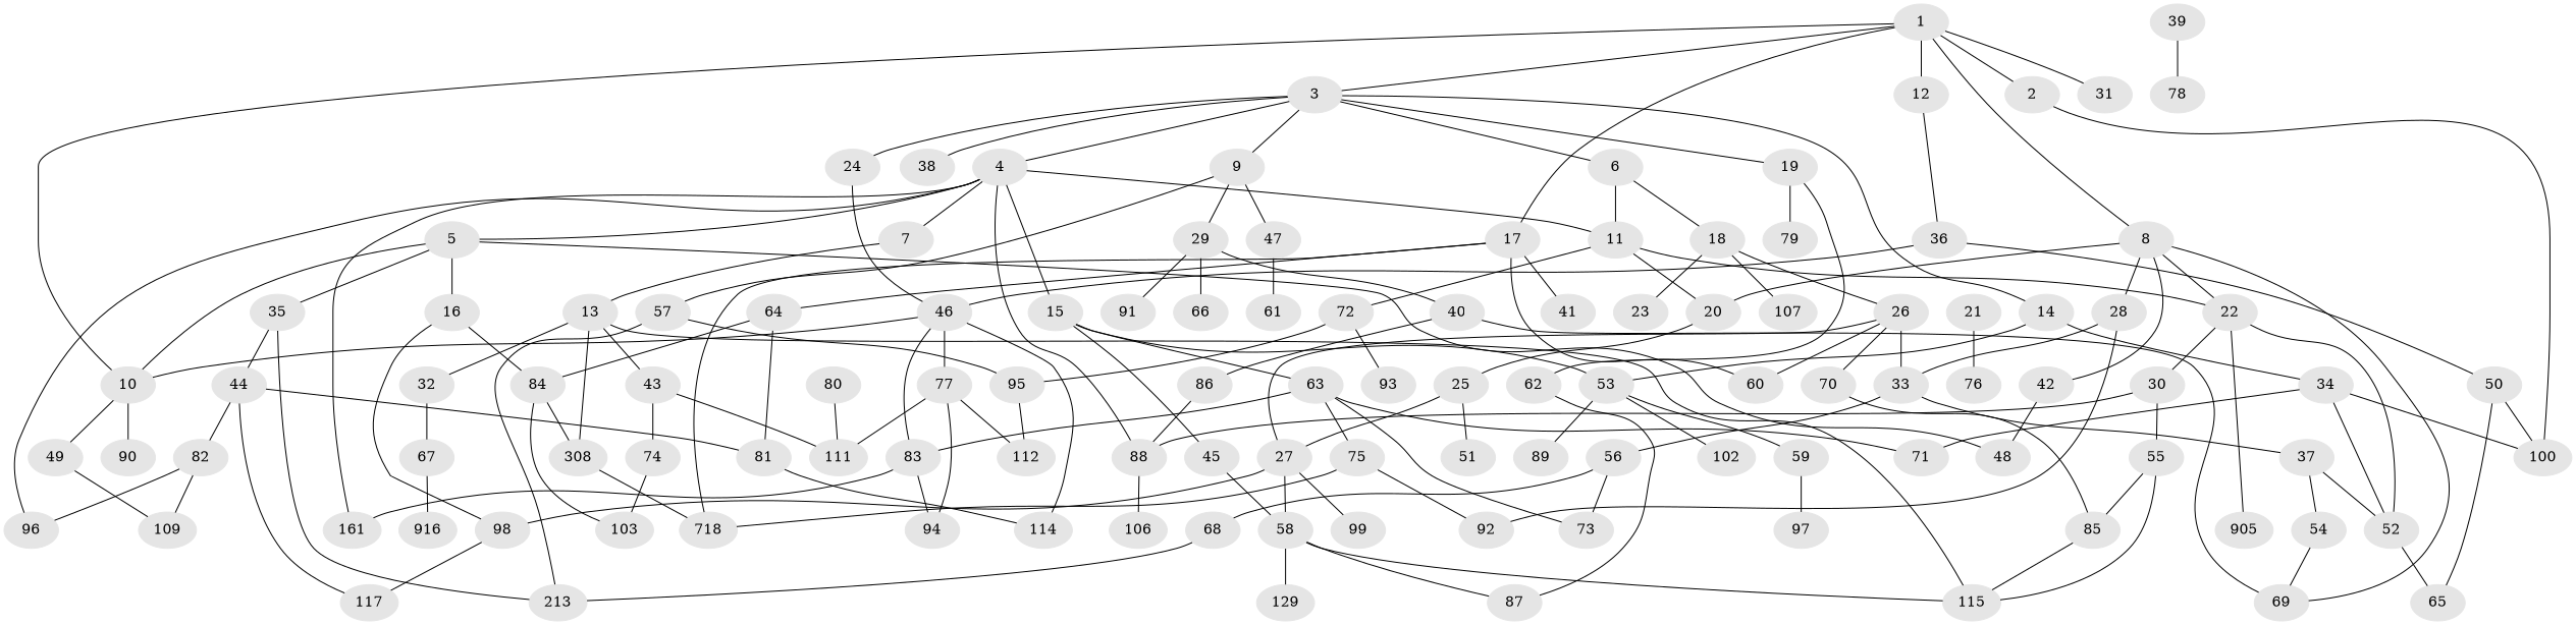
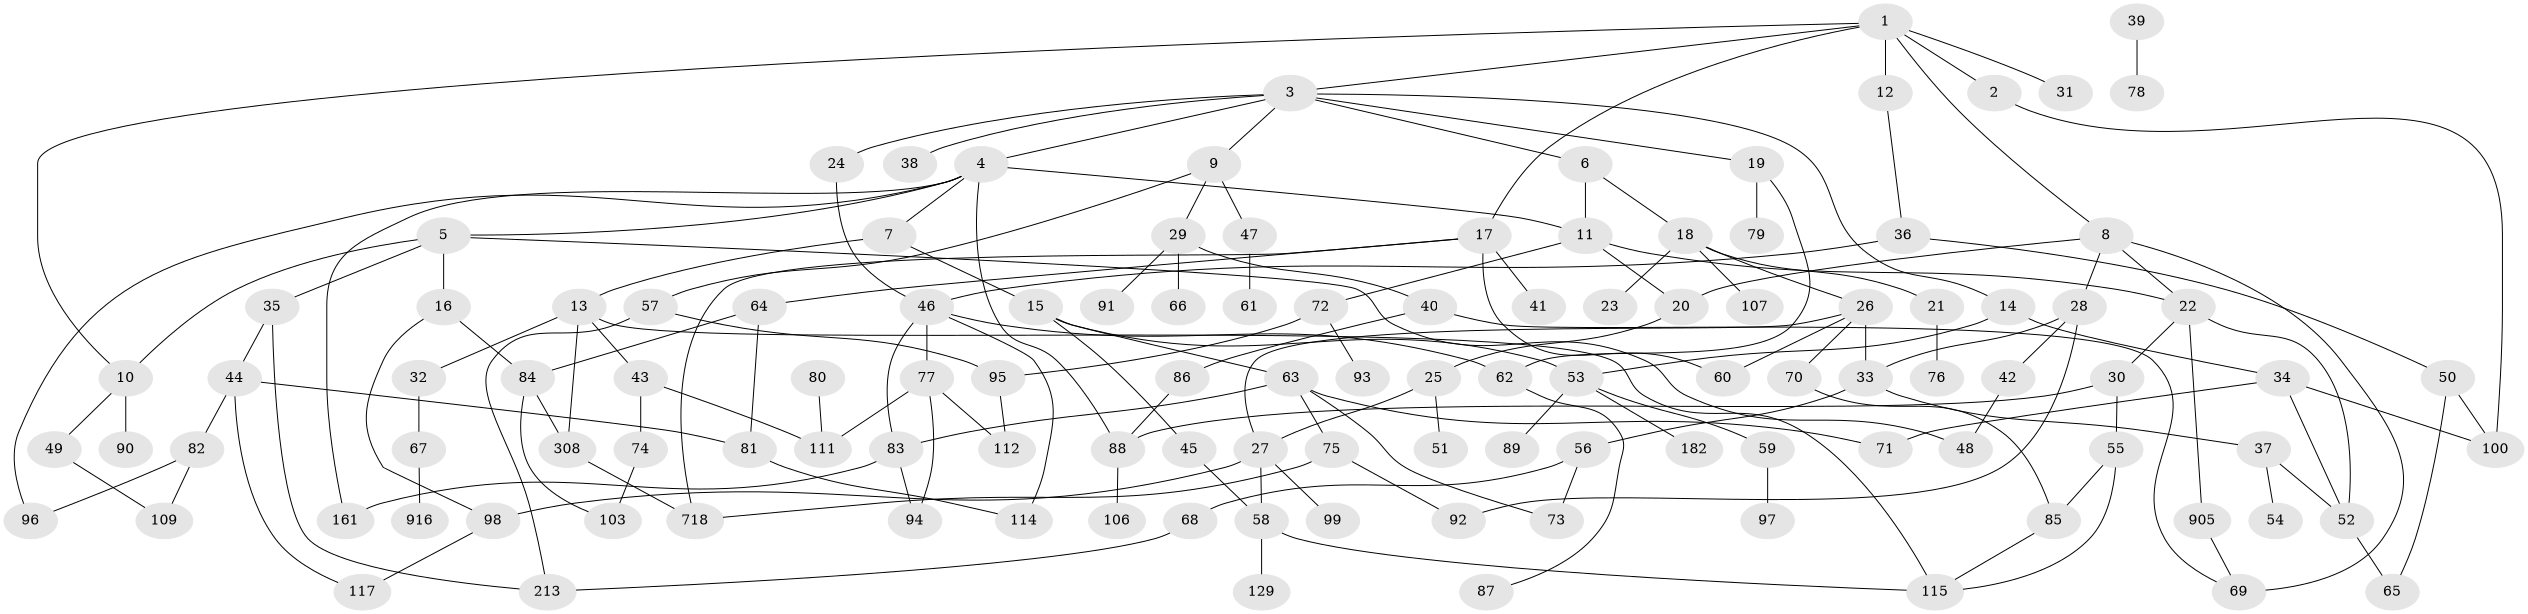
  graph {
    node [color=gray90 style=filled]
    1
    2
    3
    8
    10
    12
    17
    31
    100
    4
    6
    9
    14
    19
    24
    38
    22
    20
    28
    69
    49
    90
    36
    41
    60
    64
    n27 [label=718]
    5
    7
    11
    15
    88
    96
    n34 [label=161]
    18
    29
    47
    57
    34
    53
    62
    79
    46
    16
    35
    48
    13
    72
    45
    63
    30
    52
    n53 [label=905]
    106
    84
    98
    44
    n58 [label=213]
    21
    23
    26
    107
    32
    43
    n65 [label=308]
    115
    25
    33
    42
    92
    40
    66
    91
    61
    95
    109
    93
    50
    67
    74
    111
    71
    59
    89
-   102
+   102 [label=182]
    58
    83
    73
    75
    103
    117
    81
    76
    27
    70
    87
    51
    55
    65
    77
    114
    99
    37
    56
    85
    n106 [label=129]
    86
    39
    78
    n110 [label=916]
    54
    68
    80
    82
    94
    112
    97
    1 -- 2
    1 -- 3
    1 -- 8
    1 -- 10
    1 -- 12
    1 -- 17
    1 -- 31
    2 -- 100
    3 -- 4
    3 -- 6
    3 -- 9
    3 -- 14
    3 -- 19
    3 -- 24
    3 -- 38
    8 -- 22
    8 -- 20
    8 -- 28
    8 -- 69
    10 -- 49
    10 -- 90
    12 -- 36
    17 -- 41
    17 -- 60
    17 -- 64
    17 -- n27
    4 -- 5
    4 -- 7
    4 -- 11
-   4 -- 15
+   7 -- 15
    4 -- 88
    4 -- 96
    4 -- n34
    6 -- 11
    6 -- 18
    9 -- 29
    9 -- 47
    9 -- 57
    14 -- 34
    14 -- 53
    19 -- 62
    19 -- 79
    24 -- 46
    22 -- 30
    22 -- 52
    22 -- n53
    20 -- 25
    28 -- 33
-   8 -- 42
+   28 -- 42
    28 -- 92
    49 -- 109
    36 -- 46
    36 -- 50
    64 -- 84
    64 -- 81
    5 -- 10
    5 -- 16
    5 -- 35
    5 -- 48
    7 -- 13
    11 -- 22
    11 -- 20
    11 -- 72
    15 -- 53
    15 -- 45
    15 -- 63
    88 -- 106
+   18 -- 21
    18 -- 23
    18 -- 26
    18 -- 107
    29 -- 40
    29 -- 66
    29 -- 91
    47 -- 61
    57 -- n58
    57 -- 95
    34 -- 100
    34 -- 52
    34 -- 71
    53 -- 59
    53 -- 89
    53 -- 102
    62 -- 87
-   46 -- 10
+   46 -- 62
    46 -- 83
    46 -- 77
    46 -- 114
    16 -- 84
    16 -- 98
    35 -- 44
    35 -- n58
    13 -- 32
    13 -- 43
    13 -- n65
    13 -- 115
    72 -- 95
    72 -- 93
    45 -- 58
    63 -- 71
    63 -- 83
    63 -- 73
    63 -- 75
    30 -- 88
    30 -- 55
    52 -- 65
    84 -- n65
    84 -- 103
    98 -- 117
    44 -- 117
    44 -- 81
    44 -- 82
    21 -- 76
    26 -- 60
    26 -- 33
    26 -- 27
    26 -- 70
    32 -- 67
    43 -- 74
    43 -- 111
    n65 -- n27
    25 -- 27
    25 -- 51
    33 -- 37
    33 -- 56
    42 -- 48
    40 -- 69
    40 -- 86
    95 -- 112
    50 -- 100
    50 -- 65
    67 -- n110
    74 -- 103
    59 -- 97
    58 -- 115
-   58 -- 87
    58 -- n106
    83 -- n34
    83 -- 94
    75 -- n27
    75 -- 92
    81 -- 114
    27 -- 98
    27 -- 58
    27 -- 99
    70 -- 85
    55 -- 115
    55 -- 85
    77 -- 111
    77 -- 94
    77 -- 112
    37 -- 52
    37 -- 54
    56 -- 73
    56 -- 68
    85 -- 115
    86 -- 88
    39 -- 78
-   54 -- 69
+   n53 -- 69
    68 -- n58
    80 -- 111
    82 -- 96
    82 -- 109
  }
